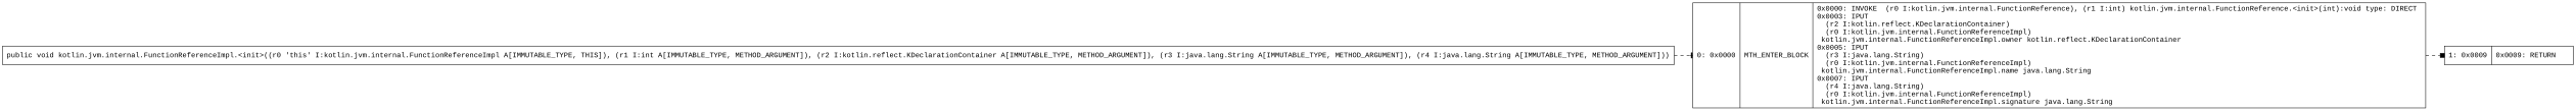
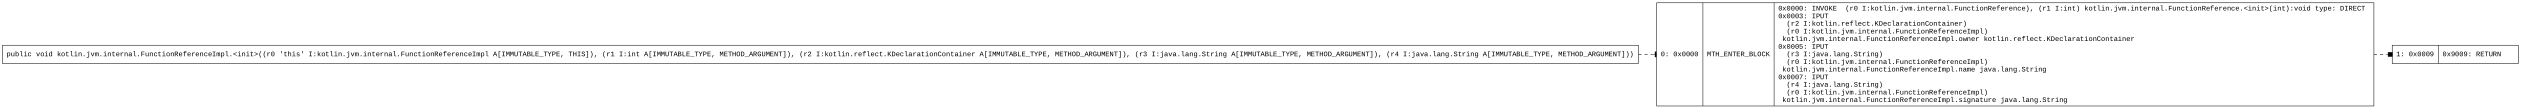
  digraph {
    rankdir=LR
    fontname="Liberation Mono"
    node [shape=record fontname="Liberation Mono"]
    edge [color=black style=dashed fontname="Liberation Mono"]
    n1 [label="{0\:\ 0x0000|MTH_ENTER_BLOCK\l|0x0000: INVOKE  (r0 I:kotlin.jvm.internal.FunctionReference), (r1 I:int) kotlin.jvm.internal.FunctionReference.\<init\>(int):void type: DIRECT \l0x0003: IPUT  \l  (r2 I:kotlin.reflect.KDeclarationContainer)\l  (r0 I:kotlin.jvm.internal.FunctionReferenceImpl)\l kotlin.jvm.internal.FunctionReferenceImpl.owner kotlin.reflect.KDeclarationContainer \l0x0005: IPUT  \l  (r3 I:java.lang.String)\l  (r0 I:kotlin.jvm.internal.FunctionReferenceImpl)\l kotlin.jvm.internal.FunctionReferenceImpl.name java.lang.String \l0x0007: IPUT  \l  (r4 I:java.lang.String)\l  (r0 I:kotlin.jvm.internal.FunctionReferenceImpl)\l kotlin.jvm.internal.FunctionReferenceImpl.signature java.lang.String \l}"]
-   n2 [label="{1\:\ 0x0009|0x0009: RETURN   \l}"]
+   n2 [label="{1\:\ 0x0009|0x9009: RETURN   \l}"]
    n3 [label="{public void kotlin.jvm.internal.FunctionReferenceImpl.\<init\>((r0 'this' I:kotlin.jvm.internal.FunctionReferenceImpl A[IMMUTABLE_TYPE, THIS]), (r1 I:int A[IMMUTABLE_TYPE, METHOD_ARGUMENT]), (r2 I:kotlin.reflect.KDeclarationContainer A[IMMUTABLE_TYPE, METHOD_ARGUMENT]), (r3 I:java.lang.String A[IMMUTABLE_TYPE, METHOD_ARGUMENT]), (r4 I:java.lang.String A[IMMUTABLE_TYPE, METHOD_ARGUMENT])) }"]
    n1 -> n2 [arrowhead=box]
    n3 -> n1 [arrowhead=tee]
  }
